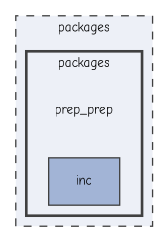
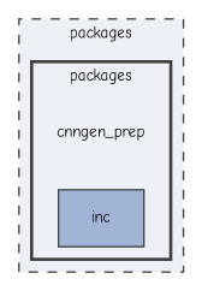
  digraph {
    compound=true
    rankdir=LR
    fontname="Comic Neue"
    node [fontname="Comic Neue" fontsize=10]
-   n1 [label=prep_prep shape=plaintext]
+   n1 [label=cnngen_prep shape=plaintext]
    n2 [color=grey25 fillcolor="#a2b4d6" label=inc shape=box style="filled,"]
    subgraph cluster_1 {
      bgcolor="#edf0f7"
      fontsize=10
      label=packages
      pencolor=grey25
      style="filled,dashed,"
      subgraph cluster_2 {
        bgcolor="#edf0f7"
        fontsize=10
        pencolor=grey25
        style="filled,bold,"
        n1
        n2
      }
    }
  }
